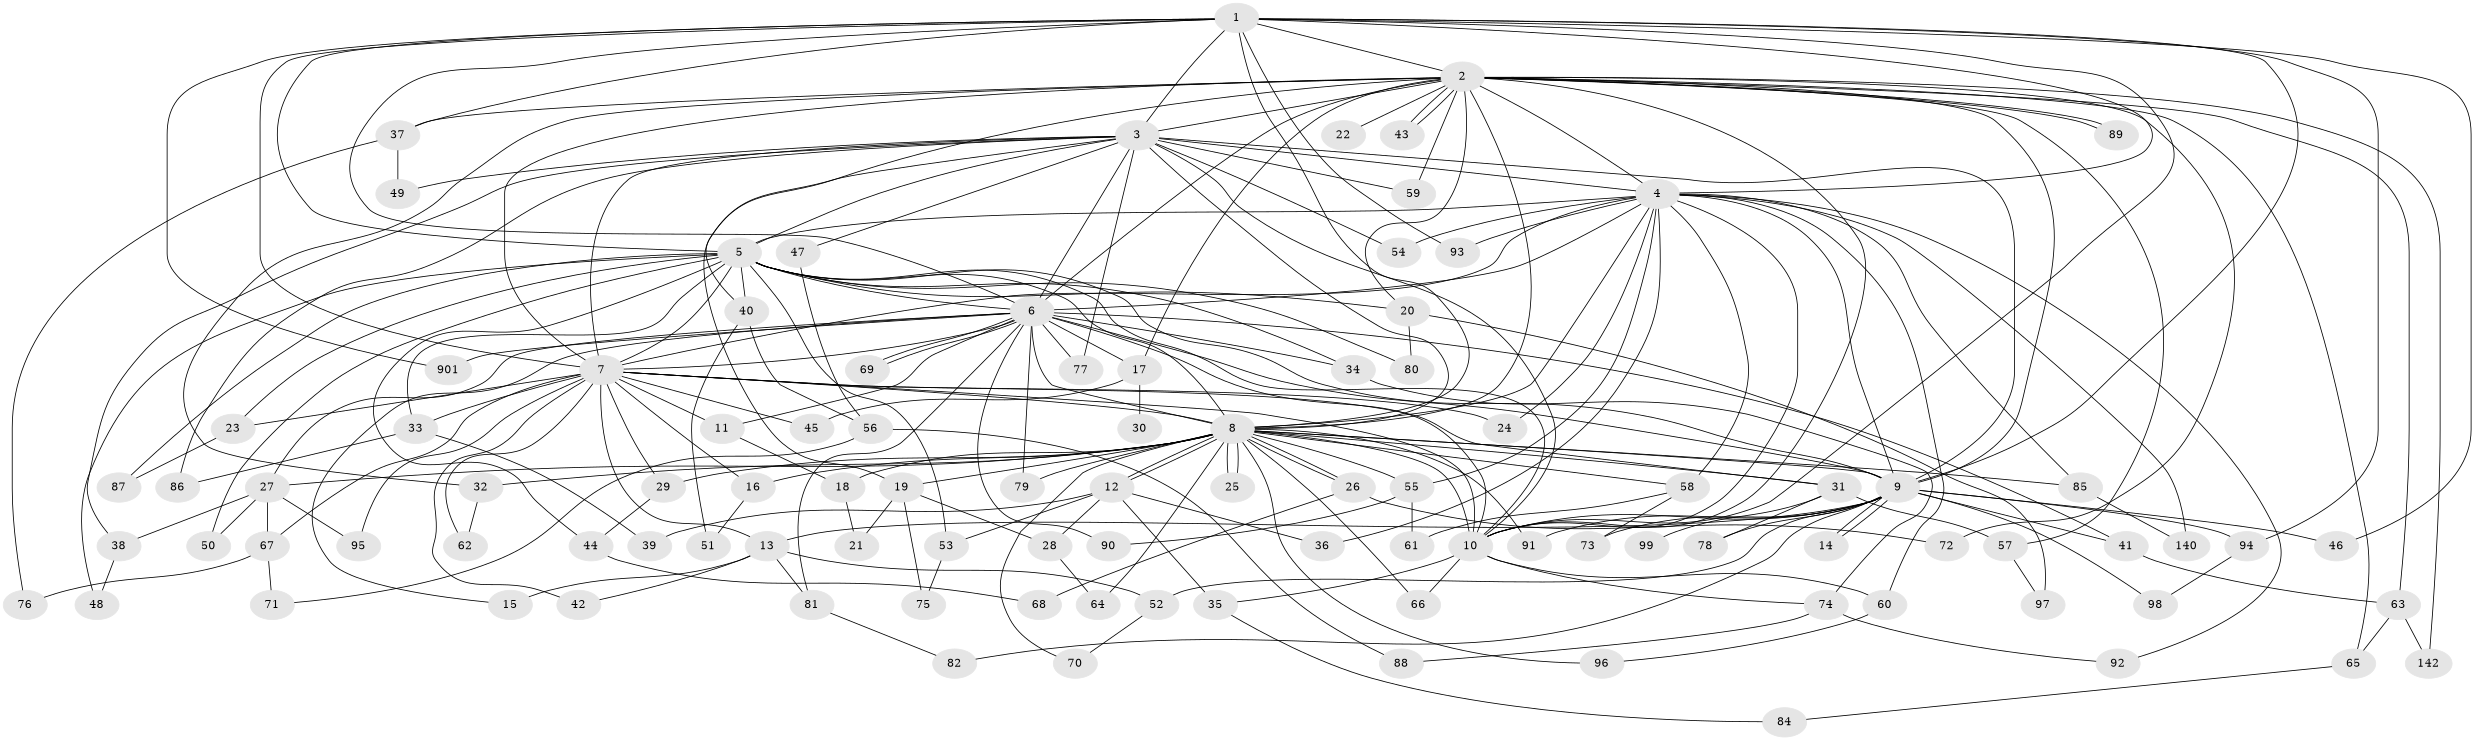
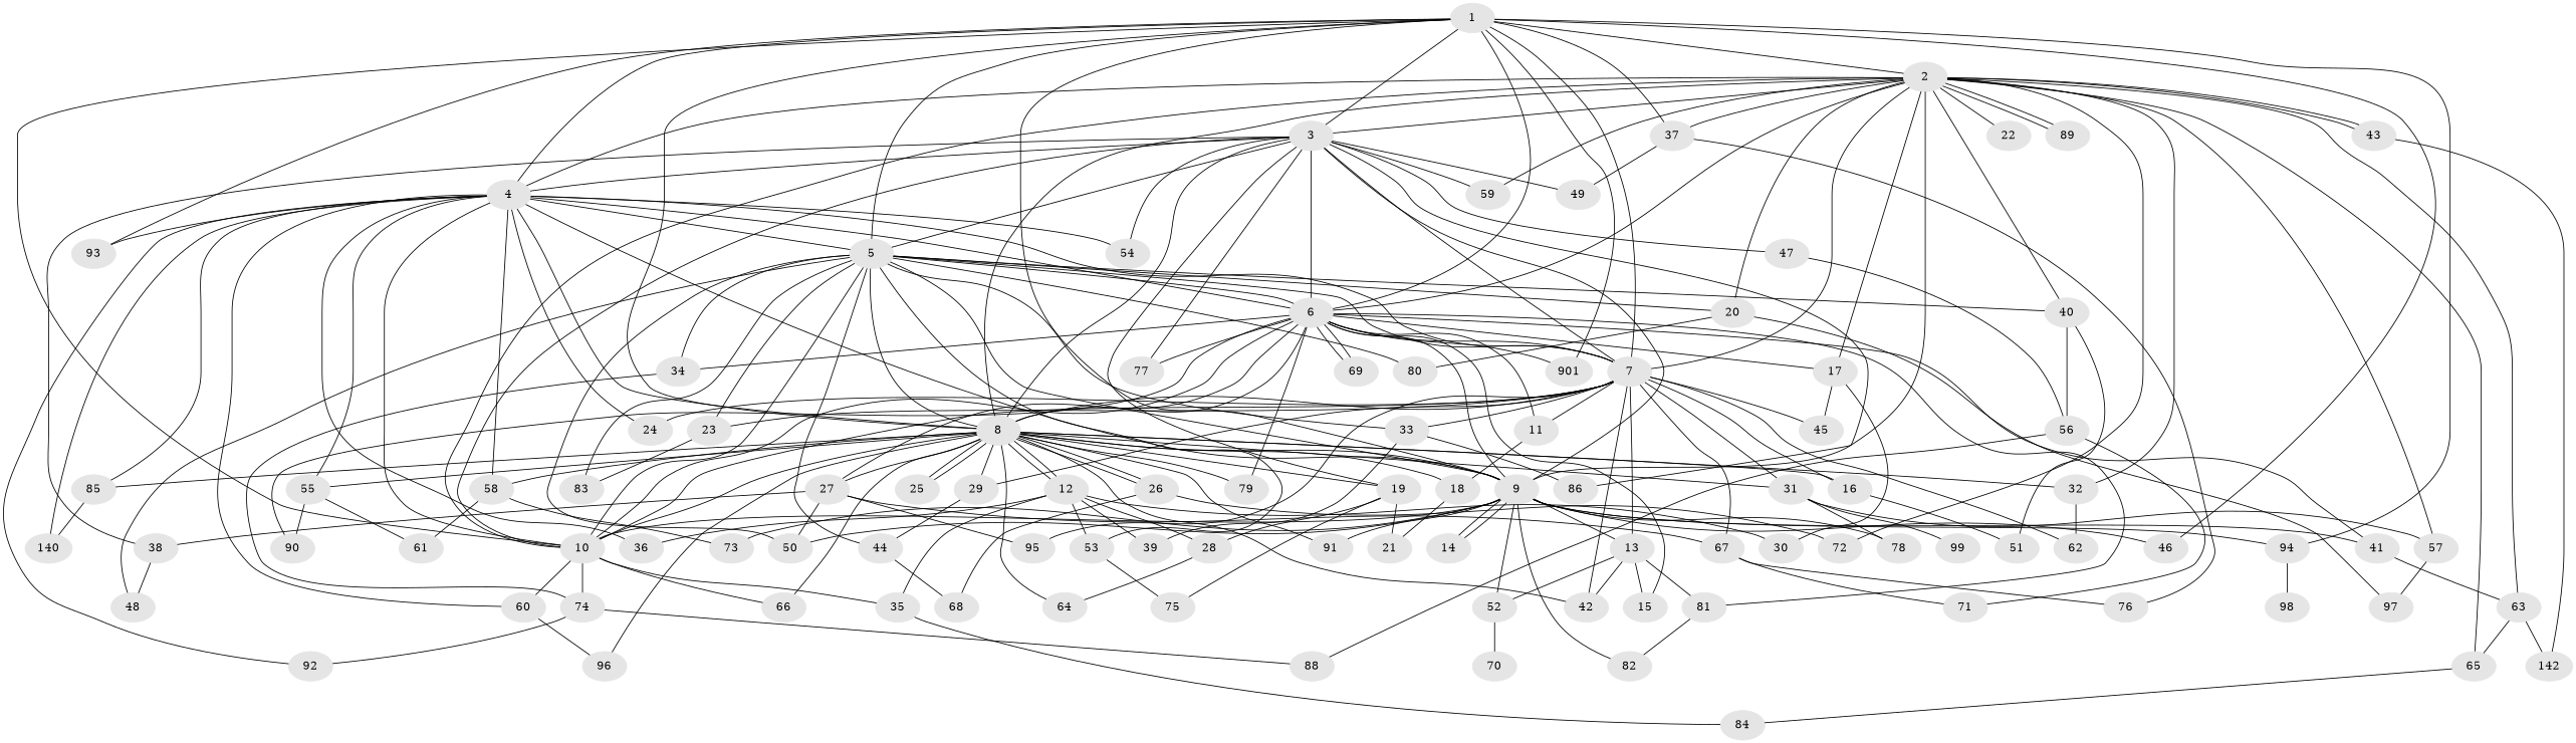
  graph {
    node [color=gray90 style=filled]
    1
    2
    3
    4
    5
    6
    7
    8
    9
    10
    37
    46
    93
    94
    n15 [label=901]
    17
    20
    22
    32
    40
    43
    57
    59
    63
    65
    72
    89
    n28 [label=142]
    19
    38
    47
    49
    54
    77
    86
    24
    36
    55
    58
    60
    85
    92
    n43 [label=140]
    23
    33
    34
    44
    48
    50
    53
    80
-   87
+   87 [label=83]
    11
    15
    27
    41
    69
    79
    81
    90
    13
    16
    29
    31
    42
    45
    62
    67
    95
    12
    18
    25
    26
    64
    66
    70
    91
    96
    14
    52
    73
    78
    82
    98
    35
    74
    76
    30
    97
    51
    56
    84
    28
    21
    75
    61
    39
    68
    99
    71
    88
    1 -- 2
    1 -- 3
    1 -- 4
    1 -- 5
    1 -- 6
    1 -- 7
    1 -- 8
    1 -- 9
    1 -- 10
    1 -- 37
    1 -- 46
    1 -- 93
    1 -- 94
    1 -- n15
    2 -- 3
    2 -- 4
    2 -- 6
    2 -- 7
    2 -- 8
    2 -- 9
    2 -- 10
    2 -- 37
    2 -- 17
    2 -- 20
    2 -- 22
    2 -- 32
    2 -- 40
    2 -- 43
    2 -- 43
    2 -- 57
    2 -- 59
    2 -- 63
    2 -- 65
    2 -- 72
    2 -- 89
    2 -- 89
-   2 -- n28
+   43 -- n28
    3 -- 4
    3 -- 5
    3 -- 6
    3 -- 7
    3 -- 8
    3 -- 9
    3 -- 10
    3 -- 59
    3 -- 19
    3 -- 38
    3 -- 47
    3 -- 49
    3 -- 54
    3 -- 77
    3 -- 86
    4 -- 5
    4 -- 6
    4 -- 7
    4 -- 8
    4 -- 9
    4 -- 10
    4 -- 93
    4 -- 54
    4 -- 24
    4 -- 36
    4 -- 55
    4 -- 58
    4 -- 60
    4 -- 85
    4 -- 92
    4 -- n43
    5 -- 6
    5 -- 7
    5 -- 8
    5 -- 9
    5 -- 10
    5 -- 20
    5 -- 40
    5 -- 23
    5 -- 33
    5 -- 34
    5 -- 44
    5 -- 48
    5 -- 50
    5 -- 53
    5 -- 80
    5 -- 87
    6 -- 7
    6 -- 8
    6 -- 9
    6 -- 10
    6 -- n15
    6 -- 17
    6 -- 77
    6 -- 34
    6 -- 11
    6 -- 15
    6 -- 27
    6 -- 41
    6 -- 69
    6 -- 69
    6 -- 79
    6 -- 81
    6 -- 90
    7 -- 8
    7 -- 10
    7 -- 24
    7 -- 23
    7 -- 33
    7 -- 11
    7 -- 13
    7 -- 16
    7 -- 29
    7 -- 31
    7 -- 42
    7 -- 45
    7 -- 62
    7 -- 67
    7 -- 95
    8 -- 9
    8 -- 10
    8 -- 32
    8 -- 19
    8 -- 55
    8 -- 58
    8 -- 85
    8 -- 27
    8 -- 79
    8 -- 16
    8 -- 29
    8 -- 31
    8 -- 12
    8 -- 12
    8 -- 18
    8 -- 25
    8 -- 25
    8 -- 26
    8 -- 26
    8 -- 64
    8 -- 66
-   8 -- 70
+   8 -- 42
    8 -- 91
    8 -- 96
    9 -- 10
    9 -- 46
    9 -- 94
    9 -- 41
    9 -- 13
    9 -- 91
    9 -- 14
    9 -- 14
    9 -- 52
    9 -- 73
    9 -- 78
    9 -- 82
-   9 -- 98
+   9 -- 50
    10 -- 60
    10 -- 66
    10 -- 35
    10 -- 74
    37 -- 49
    37 -- 76
    94 -- 98
    17 -- 45
    17 -- 30
    20 -- 80
    20 -- 97
    32 -- 62
    40 -- 51
    40 -- 56
    57 -- 97
    63 -- 65
    63 -- n28
    65 -- 84
    19 -- 28
    19 -- 21
    19 -- 75
    38 -- 48
    47 -- 56
    55 -- 90
    55 -- 61
    58 -- 73
    58 -- 61
    60 -- 96
    85 -- n43
    23 -- 87
    33 -- 86
    33 -- 39
    34 -- 74
    44 -- 68
    53 -- 75
    11 -- 18
    27 -- 38
    27 -- 50
    27 -- 67
    27 -- 95
    41 -- 63
    81 -- 82
    13 -- 15
    13 -- 81
    13 -- 42
    13 -- 52
    16 -- 51
    29 -- 44
    31 -- 57
    31 -- 78
    31 -- 99
    67 -- 76
    67 -- 71
    12 -- 36
    12 -- 53
    12 -- 35
+   12 -- 30
    12 -- 28
    12 -- 39
    18 -- 21
    26 -- 72
    26 -- 68
    52 -- 70
    35 -- 84
    74 -- 92
    74 -- 88
    56 -- 71
    56 -- 88
    28 -- 64
  }
